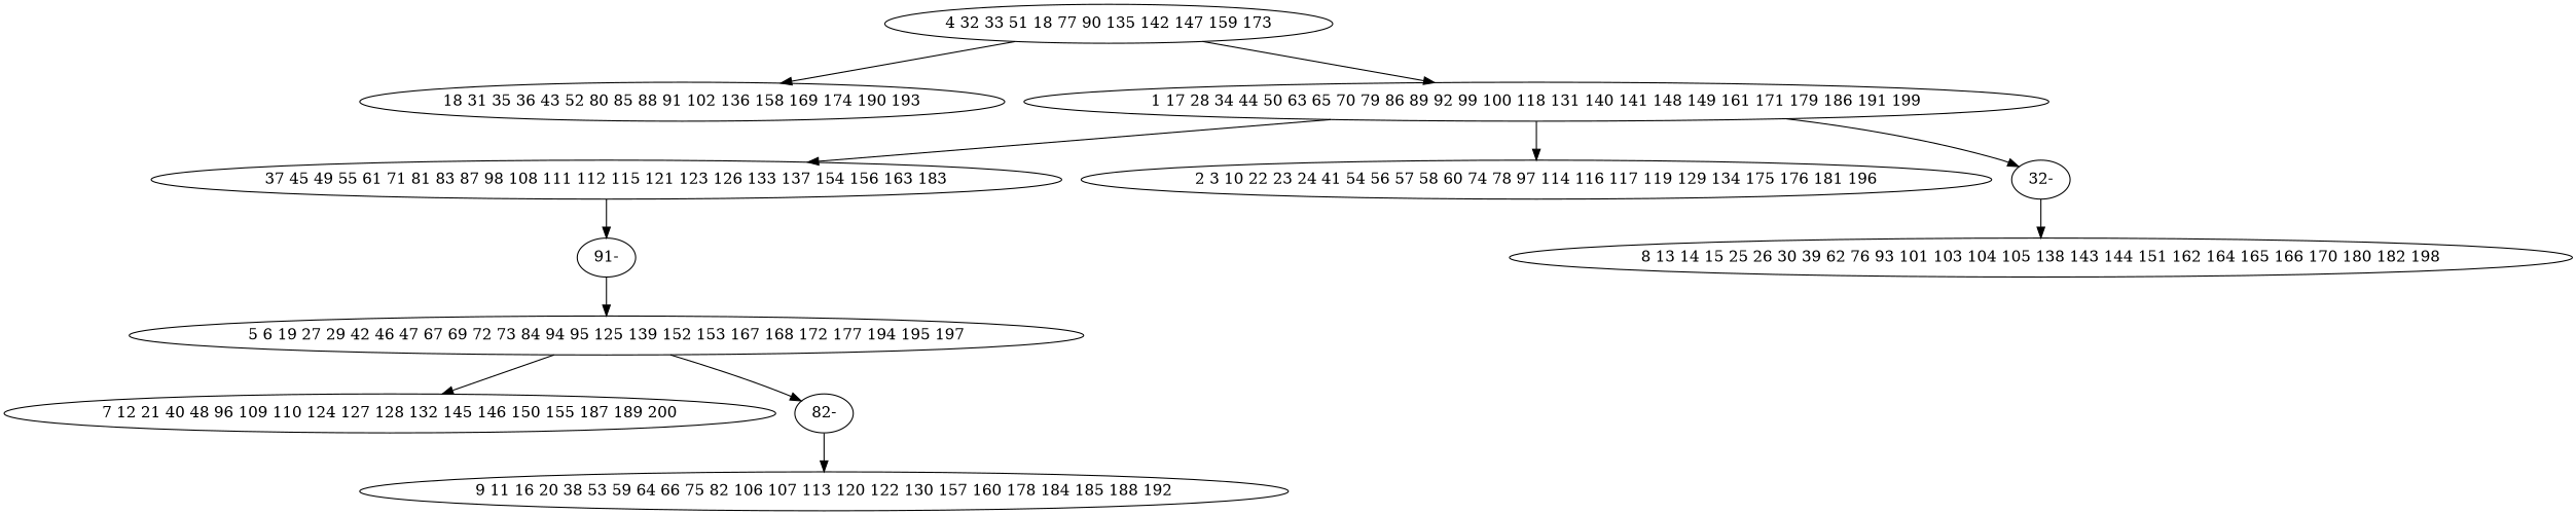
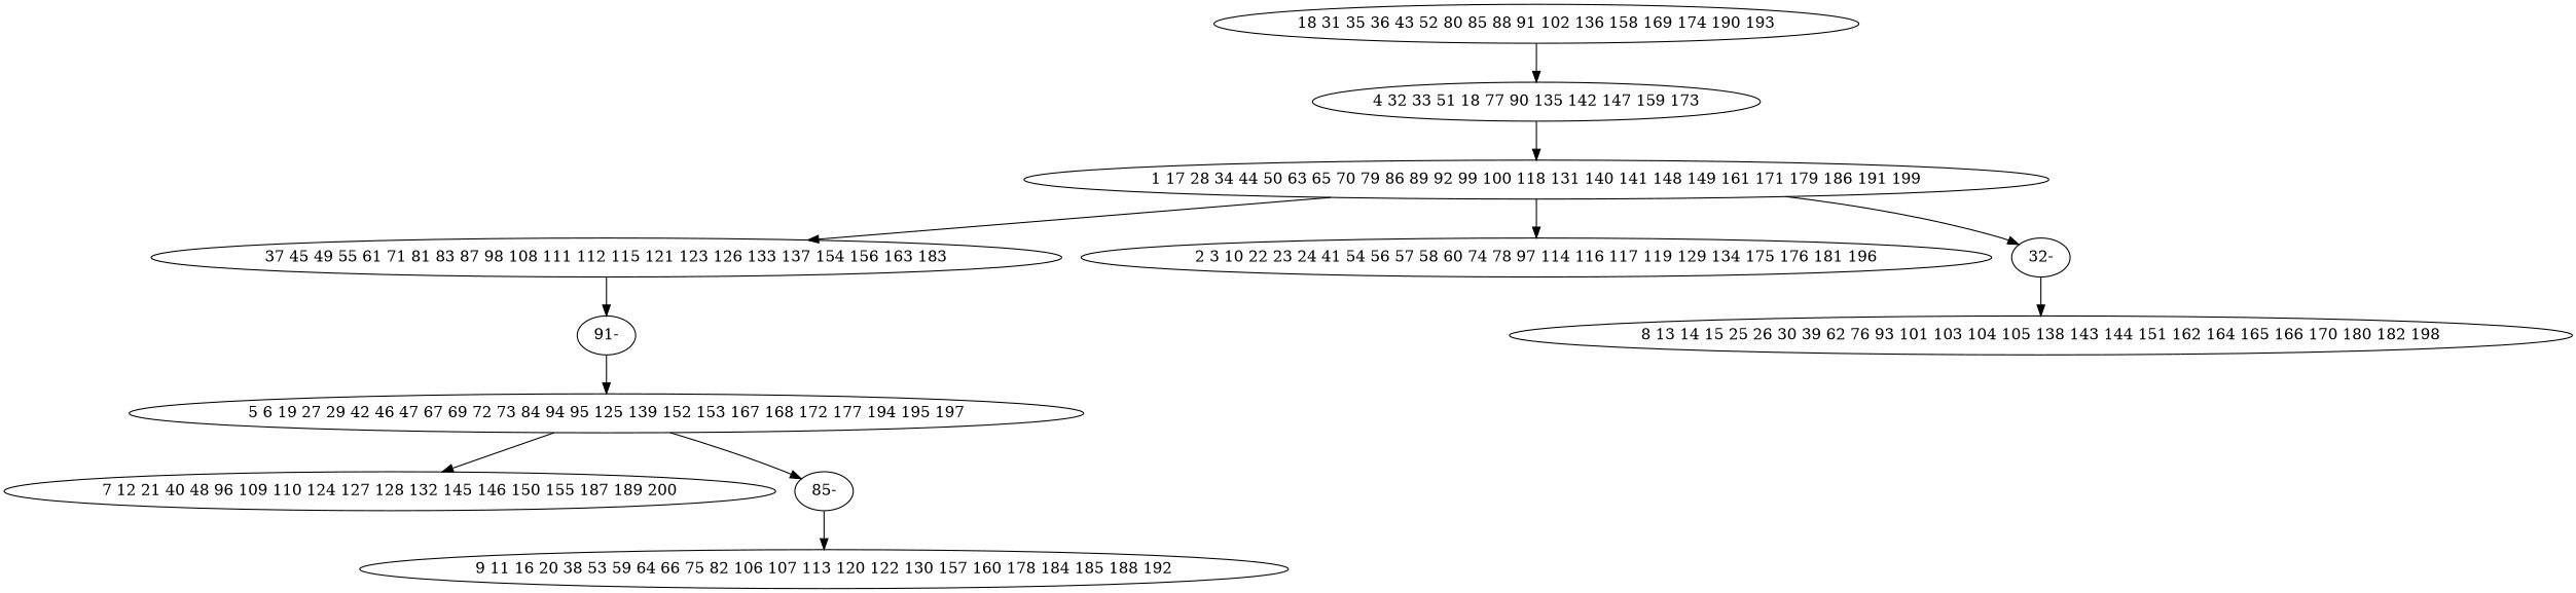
  digraph {
    n1 [label="18 31 35 36 43 52 80 85 88 91 102 136 158 169 174 190 193"]
    n2 [label="4 32 33 51 18 77 90 135 142 147 159 173"]
    n3 [label="1 17 28 34 44 50 63 65 70 79 86 89 92 99 100 118 131 140 141 148 149 161 171 179 186 191 199"]
    n4 [label="37 45 49 55 61 71 81 83 87 98 108 111 112 115 121 123 126 133 137 154 156 163 183"]
    n5 [label="2 3 10 22 23 24 41 54 56 57 58 60 74 78 97 114 116 117 119 129 134 175 176 181 196"]
    n6 [label="32-"]
    n7 [label="91-"]
    n8 [label="8 13 14 15 25 26 30 39 62 76 93 101 103 104 105 138 143 144 151 162 164 165 166 170 180 182 198"]
    n9 [label="5 6 19 27 29 42 46 47 67 69 72 73 84 94 95 125 139 152 153 167 168 172 177 194 195 197"]
    n10 [label="7 12 21 40 48 96 109 110 124 127 128 132 145 146 150 155 187 189 200"]
-   n11 [label="82-"]
+   n11 [label="85-"]
    n12 [label="9 11 16 20 38 53 59 64 66 75 82 106 107 113 120 122 130 157 160 178 184 185 188 192"]
-   n2 -> n1
+   n1 -> n2
    n2 -> n3
    n3 -> n4
    n3 -> n5
    n3 -> n6
    n4 -> n7
    n6 -> n8
    n7 -> n9
    n9 -> n10
    n9 -> n11
    n11 -> n12
  }
